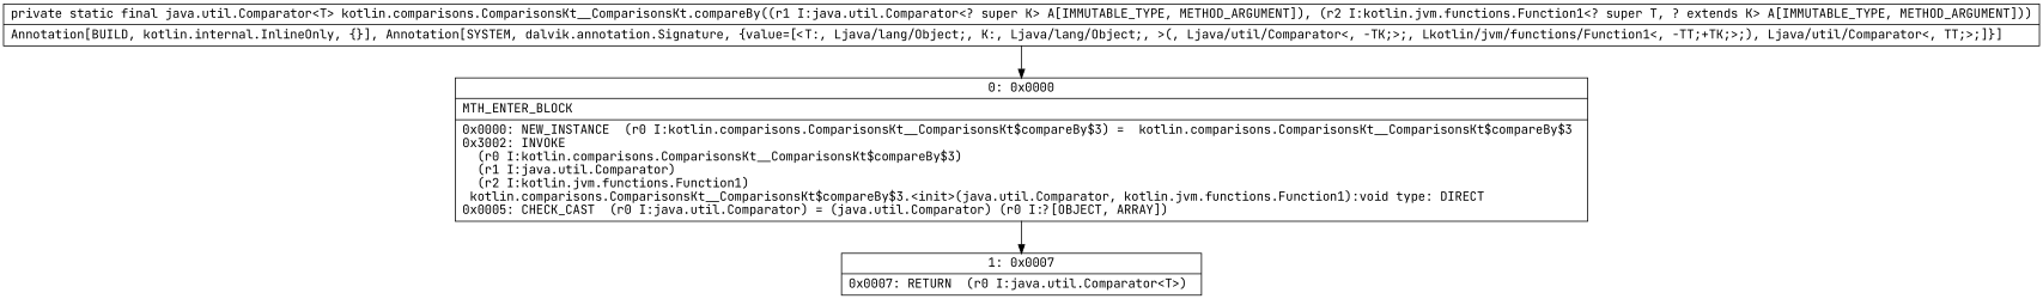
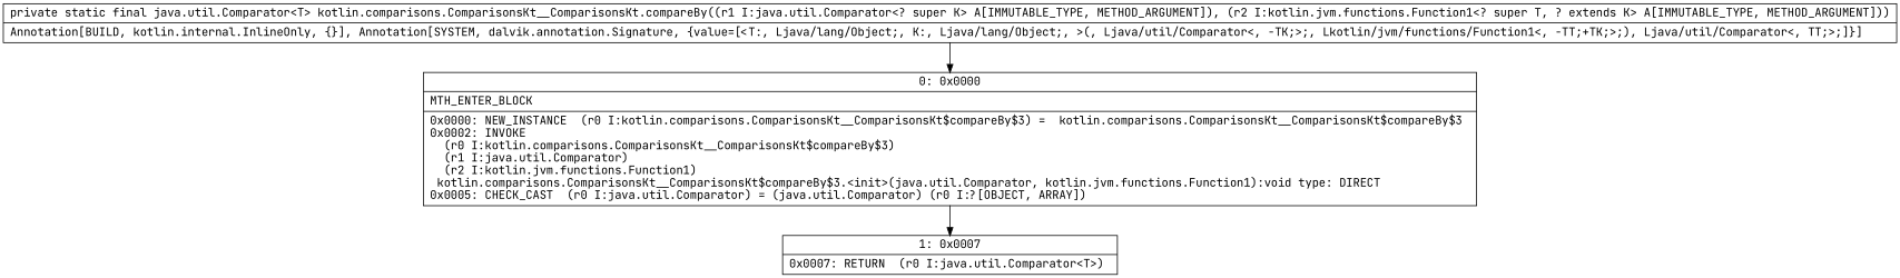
  digraph {
    fontname="JetBrains Mono"
    node [shape=record fontname="JetBrains Mono"]
    edge [fontname="JetBrains Mono"]
-   n1 [label="{0\:\ 0x0000|MTH_ENTER_BLOCK\l|0x0000: NEW_INSTANCE  (r0 I:kotlin.comparisons.ComparisonsKt__ComparisonsKt$compareBy$3) =  kotlin.comparisons.ComparisonsKt__ComparisonsKt$compareBy$3 \l0x3002: INVOKE  \l  (r0 I:kotlin.comparisons.ComparisonsKt__ComparisonsKt$compareBy$3)\l  (r1 I:java.util.Comparator)\l  (r2 I:kotlin.jvm.functions.Function1)\l kotlin.comparisons.ComparisonsKt__ComparisonsKt$compareBy$3.\<init\>(java.util.Comparator, kotlin.jvm.functions.Function1):void type: DIRECT \l0x0005: CHECK_CAST  (r0 I:java.util.Comparator) = (java.util.Comparator) (r0 I:?[OBJECT, ARRAY]) \l}"]
+   n1 [label="{0\:\ 0x0000|MTH_ENTER_BLOCK\l|0x0000: NEW_INSTANCE  (r0 I:kotlin.comparisons.ComparisonsKt__ComparisonsKt$compareBy$3) =  kotlin.comparisons.ComparisonsKt__ComparisonsKt$compareBy$3 \l0x0002: INVOKE  \l  (r0 I:kotlin.comparisons.ComparisonsKt__ComparisonsKt$compareBy$3)\l  (r1 I:java.util.Comparator)\l  (r2 I:kotlin.jvm.functions.Function1)\l kotlin.comparisons.ComparisonsKt__ComparisonsKt$compareBy$3.\<init\>(java.util.Comparator, kotlin.jvm.functions.Function1):void type: DIRECT \l0x0005: CHECK_CAST  (r0 I:java.util.Comparator) = (java.util.Comparator) (r0 I:?[OBJECT, ARRAY]) \l}"]
    n2 [label="{1\:\ 0x0007|0x0007: RETURN  (r0 I:java.util.Comparator\<T\>) \l}"]
    n3 [label="{private static final java.util.Comparator\<T\> kotlin.comparisons.ComparisonsKt__ComparisonsKt.compareBy((r1 I:java.util.Comparator\<? super K\> A[IMMUTABLE_TYPE, METHOD_ARGUMENT]), (r2 I:kotlin.jvm.functions.Function1\<? super T, ? extends K\> A[IMMUTABLE_TYPE, METHOD_ARGUMENT]))  | Annotation[BUILD, kotlin.internal.InlineOnly, \{\}], Annotation[SYSTEM, dalvik.annotation.Signature, \{value=[\<T:, Ljava\/lang\/Object;, K:, Ljava\/lang\/Object;, \>(, Ljava\/util\/Comparator\<, \-TK;\>;, Lkotlin\/jvm\/functions\/Function1\<, \-TT;+TK;\>;), Ljava\/util\/Comparator\<, TT;\>;]\}]\l}"]
    n1 -> n2
    n3 -> n1
  }
